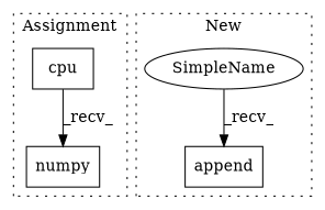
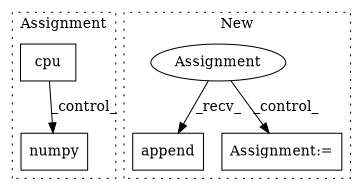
  digraph {
    node [a=32 l=5 shape=box]
    n1 [label=cpu s=6863]
    n2 [l=7 label=numpy s=6869]
    n3 [l="7,1" label=append s="4589,4629"]
-   n4 [a=42 label=SimpleName s=4518 shape=ellipse]
+   n4 [a=42 label=Assignment s=4518 shape=ellipse]
+   n5 [a=7 l=2 label="Assignment:=" s=4558]
    subgraph cluster_1 {
      label=Assignment
      style=dotted
      n1
      n2
    }
    subgraph cluster_2 {
      label=New
      style=dotted
      n3
      n4
+     n5
    }
-   n1 -> n2 [label=_recv_]
+   n1 -> n2 [label=_control_]
    n4 -> n3 [label=_recv_]
+   n4 -> n5 [label=_control_]
  }
